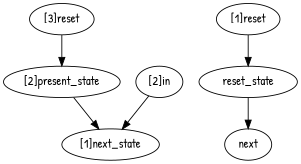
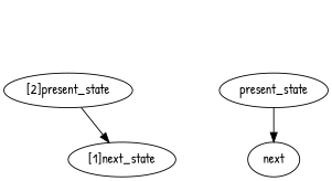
  strict digraph {
    fontname="Patrick Hand"
    node [complexity=6 fontname="Patrick Hand"]
    edge [fontname="Patrick Hand"]
    "[1]next_state" [complexity=4 importance=0.7711950694 rank=0.19279876735]
-   present_state [complexity=2 importance=0.440245442863 rank=0.220122721432 label=reset_state]
+   present_state [complexity=2 importance=0.440245442863 rank=0.220122721432]
    n3 [complexity=0 importance=0.144024450989 label=next rank=0.0]
    "[2]present_state" [complexity=5 importance=3.38100126947 rank=0.676200253895]
-   "[2]in" [importance=3.1991827429 rank=0.533197123816]
-   "[1]reset" [complexity=3 importance=0.994893351027 rank=0.331631117009]
-   "[3]reset" [importance=6.87640500425 rank=1.14606750071]
    present_state -> n3
    "[2]present_state" -> "[1]next_state"
-   "[2]in" -> "[1]next_state"
-   "[1]reset" -> present_state
-   "[3]reset" -> "[2]present_state"
  }
